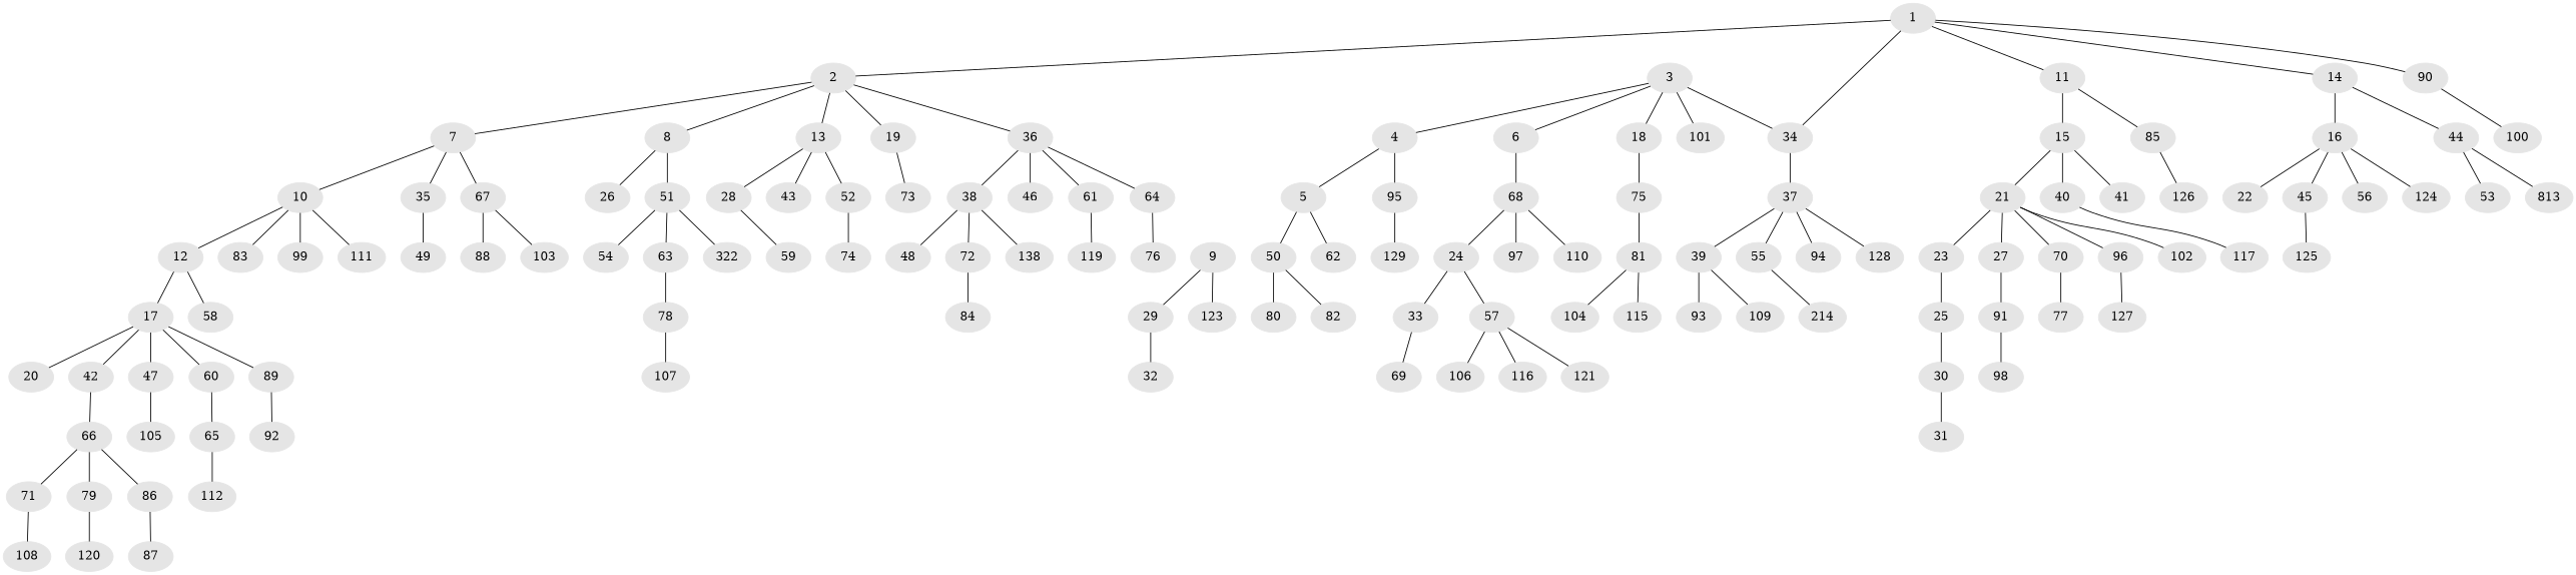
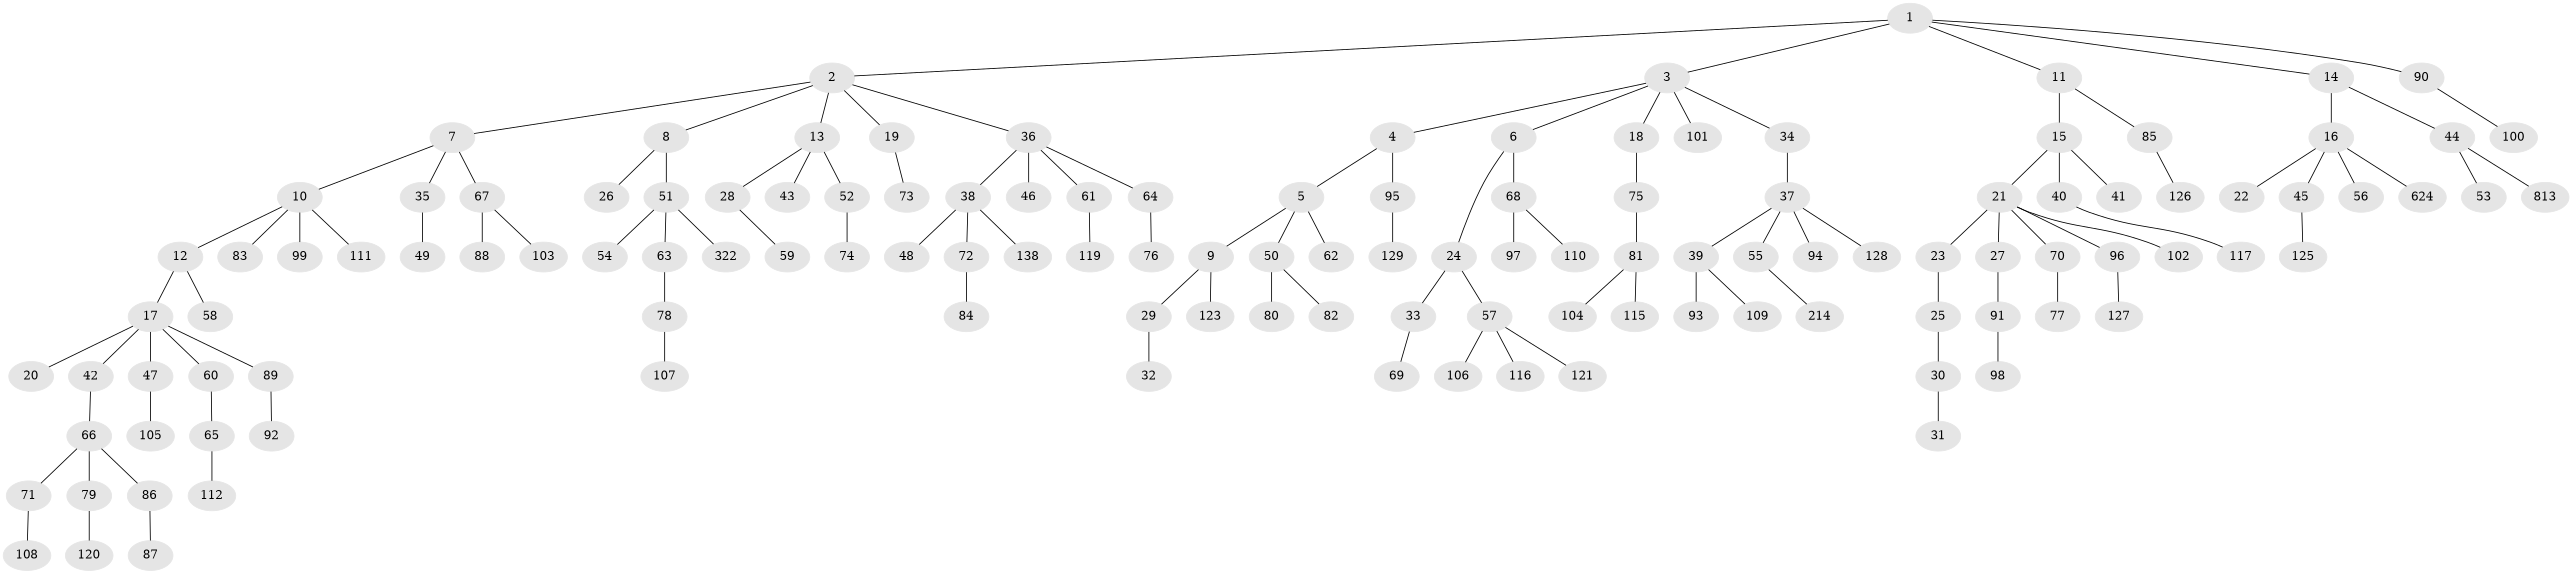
  graph {
    node [color=gray90 style=filled]
    1
    2
    3
    11
    14
    90
    7
    8
    13
    19
    36
    4
    6
    18
    34
    101
    15
    85
    16
    44
    100
    10
    35
    67
    26
    51
    28
    43
    52
    73
    38
    46
    61
    64
    5
    95
    24
    68
    75
    37
    9
    50
    62
    129
    29
    123
    80
    82
    33
    57
    97
    110
    12
    83
    99
    111
    49
    88
    103
    54
    63
    n62 [label=322]
    32
    17
    58
    21
    40
    41
    126
    20
    42
    47
    60
    89
    59
    74
    22
    45
    56
-   124
+   124 [label=624]
    53
    n82 [label=813]
    23
    27
    70
    96
    102
    117
    125
    66
    105
    65
    92
    81
    25
    91
    77
    127
    30
    69
    106
    116
    121
    31
    98
    39
    55
    94
    128
    48
    72
    n112 [label=138]
    119
    76
    93
    109
    n117 [label=214]
    84
    71
    79
    86
    78
    112
    107
    108
    120
    87
    104
    115
    1 -- 2
-   1 -- 34
+   1 -- 3
    1 -- 11
    1 -- 14
    1 -- 90
    2 -- 7
    2 -- 8
    2 -- 13
    2 -- 19
    2 -- 36
    3 -- 4
    3 -- 6
    3 -- 18
    3 -- 34
    3 -- 101
    11 -- 15
    11 -- 85
    14 -- 16
    14 -- 44
    90 -- 100
    7 -- 10
    7 -- 35
    7 -- 67
    8 -- 26
    8 -- 51
    13 -- 28
    13 -- 43
    13 -- 52
    19 -- 73
    36 -- 38
    36 -- 46
    36 -- 61
    36 -- 64
    4 -- 5
    4 -- 95
-   68 -- 24
+   6 -- 24
    6 -- 68
    18 -- 75
    34 -- 37
    15 -- 21
    15 -- 40
    15 -- 41
    85 -- 126
    16 -- 22
    16 -- 45
    16 -- 56
    16 -- 124
    44 -- 53
    44 -- n82
    10 -- 12
    10 -- 83
    10 -- 99
    10 -- 111
    35 -- 49
    67 -- 88
    67 -- 103
    51 -- 54
    51 -- 63
    51 -- n62
    28 -- 59
    52 -- 74
    38 -- 48
    38 -- 72
    38 -- n112
    61 -- 119
    64 -- 76
+   5 -- 9
    5 -- 50
    5 -- 62
    95 -- 129
    24 -- 33
    24 -- 57
    68 -- 97
    68 -- 110
    75 -- 81
    37 -- 39
    37 -- 55
    37 -- 94
    37 -- 128
    9 -- 29
    9 -- 123
    50 -- 80
    50 -- 82
    29 -- 32
    33 -- 69
    57 -- 106
    57 -- 116
    57 -- 121
    12 -- 17
    12 -- 58
    63 -- 78
    17 -- 20
    17 -- 42
    17 -- 47
    17 -- 60
    17 -- 89
    21 -- 23
    21 -- 27
    21 -- 70
    21 -- 96
    21 -- 102
    40 -- 117
    42 -- 66
    47 -- 105
    60 -- 65
    89 -- 92
    45 -- 125
    23 -- 25
    27 -- 91
    70 -- 77
    96 -- 127
    66 -- 71
    66 -- 79
    66 -- 86
    65 -- 112
    81 -- 104
    81 -- 115
    25 -- 30
    91 -- 98
    30 -- 31
    39 -- 93
    39 -- 109
    55 -- n117
    72 -- 84
    71 -- 108
    79 -- 120
    86 -- 87
    78 -- 107
  }
